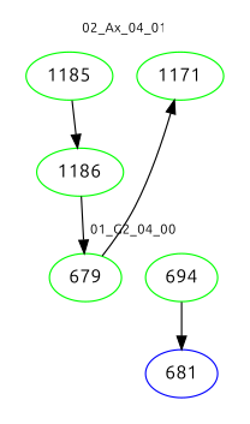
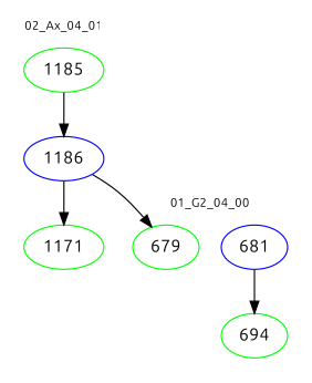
  digraph {
    fontname=Ubuntu
    node [color=green fontname=Ubuntu]
    edge [color=black fontname=Ubuntu]
    n1 [label=1185]
-   n2 [label=1186]
+   n2 [color=blue label=1186]
    n3 [label=1171]
    n4 [label=694]
    n5 [color=blue label=681]
    n6 [label=679]
    subgraph cluster_1 {
      color=white
      fontsize=10
      label="02_Ax_04_01"
      n1
      n2
      n3
    }
    subgraph cluster_2 {
      color=white
      fontsize=10
      label="01_G2_04_00"
      n4
      n5
      n6
    }
    n1 -> n2
-   n6 -> n3
+   n2 -> n3
    n2 -> n6
-   n4 -> n5
+   n5 -> n4
  }
